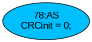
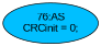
  strict digraph {
    fontname="Liberation Sans"
-   n1 [ast="<pyverilog.vparser.ast.Assign object at 0x7f9d4b7f5c50>" def_var="['CRCinit']" fillcolor=deepskyblue label="78:AS\nCRCinit = 0;" statements="[]" style=filled typ=Assign use_var="[]" fontname="Liberation Sans"]
+   n1 [ast="<pyverilog.vparser.ast.Assign object at 0x7f9d4b7f5c50>" def_var="['CRCinit']" fillcolor=deepskyblue label="76:AS\nCRCinit = 0;" statements="[]" style=filled typ=Assign use_var="[]" fontname="Liberation Sans"]
  }
